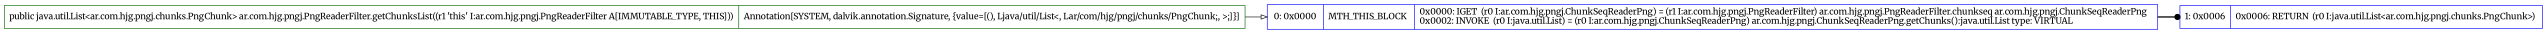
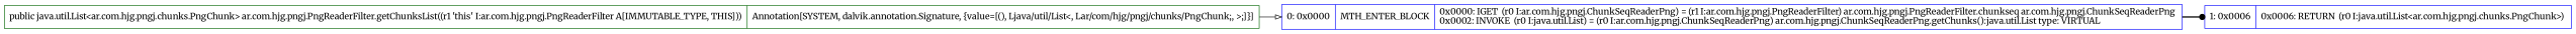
  digraph {
    rankdir=LR
    fontname=Merriweather
    node [shape=record color=blue fontname=Merriweather]
    edge [fontname=Merriweather]
-   n1 [label="{0\:\ 0x0000|MTH_THIS_BLOCK\l|0x0000: IGET  (r0 I:ar.com.hjg.pngj.ChunkSeqReaderPng) = (r1 I:ar.com.hjg.pngj.PngReaderFilter) ar.com.hjg.pngj.PngReaderFilter.chunkseq ar.com.hjg.pngj.ChunkSeqReaderPng \l0x0002: INVOKE  (r0 I:java.util.List) = (r0 I:ar.com.hjg.pngj.ChunkSeqReaderPng) ar.com.hjg.pngj.ChunkSeqReaderPng.getChunks():java.util.List type: VIRTUAL \l}"]
+   n1 [label="{0\:\ 0x0000|MTH_ENTER_BLOCK\l|0x0000: IGET  (r0 I:ar.com.hjg.pngj.ChunkSeqReaderPng) = (r1 I:ar.com.hjg.pngj.PngReaderFilter) ar.com.hjg.pngj.PngReaderFilter.chunkseq ar.com.hjg.pngj.ChunkSeqReaderPng \l0x0002: INVOKE  (r0 I:java.util.List) = (r0 I:ar.com.hjg.pngj.ChunkSeqReaderPng) ar.com.hjg.pngj.ChunkSeqReaderPng.getChunks():java.util.List type: VIRTUAL \l}"]
    n2 [label="{1\:\ 0x0006|0x0006: RETURN  (r0 I:java.util.List\<ar.com.hjg.pngj.chunks.PngChunk\>) \l}"]
    n3 [label="{public java.util.List\<ar.com.hjg.pngj.chunks.PngChunk\> ar.com.hjg.pngj.PngReaderFilter.getChunksList((r1 'this' I:ar.com.hjg.pngj.PngReaderFilter A[IMMUTABLE_TYPE, THIS]))  | Annotation[SYSTEM, dalvik.annotation.Signature, \{value=[(), Ljava\/util\/List\<, Lar\/com\/hjg\/pngj\/chunks\/PngChunk;, \>;]\}]\l}" color=darkgreen]
    n1 -> n2 [style=bold arrowhead=dot]
    n3 -> n1 [style=solid arrowhead=onormal]
  }
